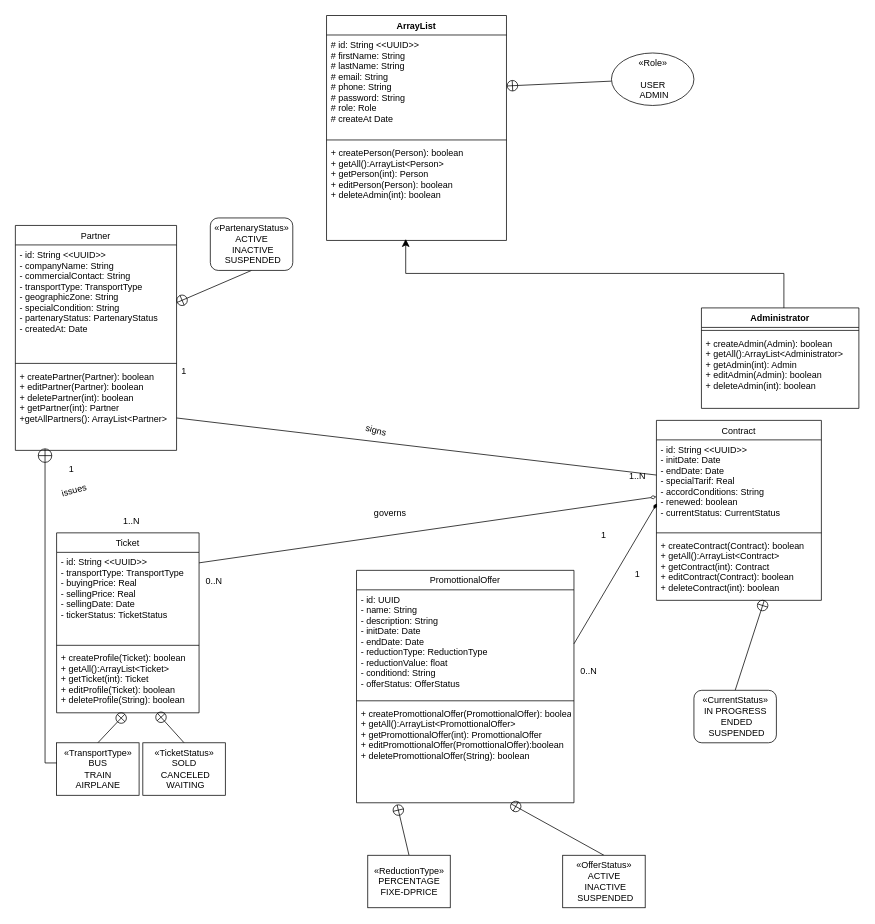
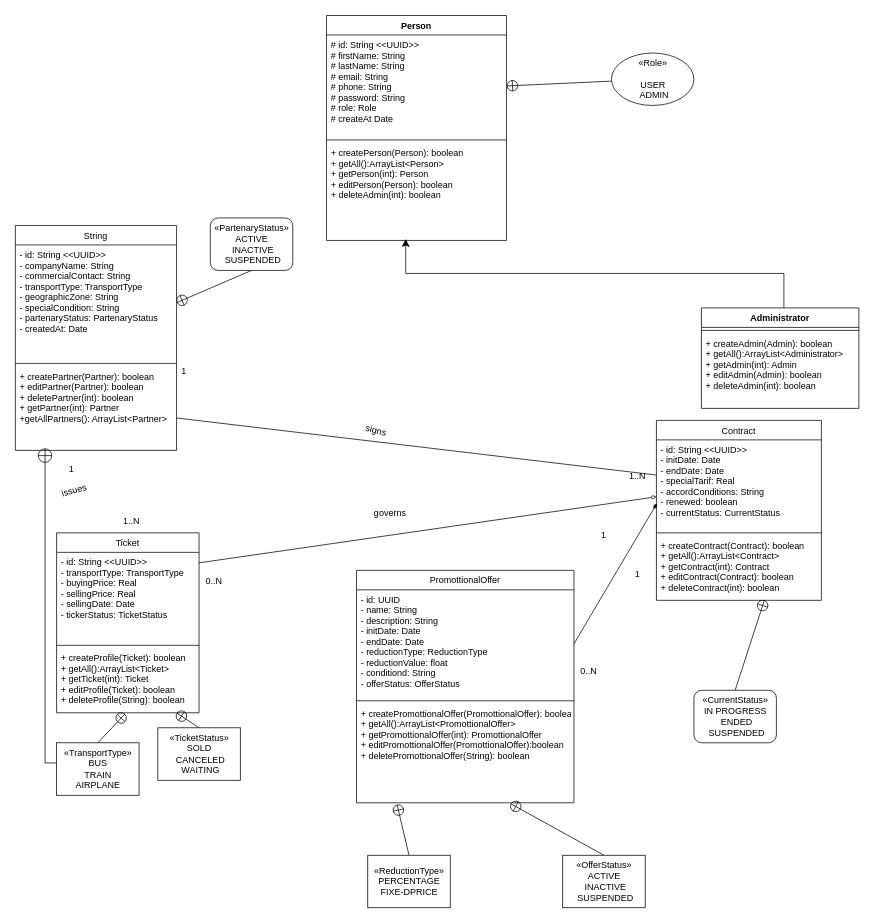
  <mxCell id="0" />
  <mxCell id="1" parent="0" />
- <mxCell id="2" value="Partner" style="swimlane;fontStyle=0;align=center;verticalAlign=top;childLayout=stackLayout;horizontal=1;startSize=26;horizontalStack=0;resizeParent=1;resizeParentMax=0;resizeLast=0;collapsible=1;marginBottom=0;" parent="1" vertex="1"><mxGeometry x="20" y="300" width="215" height="300" as="geometry" /></mxCell>
+ <mxCell id="2" value="String" style="swimlane;fontStyle=0;align=center;verticalAlign=top;childLayout=stackLayout;horizontal=1;startSize=26;horizontalStack=0;resizeParent=1;resizeParentMax=0;resizeLast=0;collapsible=1;marginBottom=0;" parent="1" vertex="1"><mxGeometry x="20" y="300" width="215" height="300" as="geometry" /></mxCell>
  <mxCell id="3" value="- id: String &lt;&lt;UUID&gt;&gt;&#10;- companyName: String&#10;- commercialContact: String&#10;- transportType: TransportType&#10;- geographicZone: String&#10;- specialCondition: String&#10;- partenaryStatus: PartenaryStatus&#10;- createdAt: Date" style="text;strokeColor=none;fillColor=none;align=left;verticalAlign=top;spacingLeft=4;spacingRight=4;overflow=hidden;rotatable=0;points=[[0,0.5],[1,0.5]];portConstraint=eastwest;" parent="2" vertex="1"><mxGeometry y="26" width="215" height="154" as="geometry" /></mxCell>
  <mxCell id="4" value="" style="line;strokeWidth=1;fillColor=none;align=left;verticalAlign=middle;spacingTop=-1;spacingLeft=3;spacingRight=3;rotatable=0;labelPosition=right;points=[];portConstraint=eastwest;strokeColor=inherit;" parent="2" vertex="1"><mxGeometry y="180" width="215" height="8" as="geometry" /></mxCell>
  <mxCell id="5" value="+ createPartner(Partner): boolean&#10;+ editPartner(Partner): boolean&#10;+ deletePartner(int): boolean&#10;+ getPartner(int): Partner&#10;+getAllPartners(): ArrayList&lt;Partner&gt;" style="text;strokeColor=none;fillColor=none;align=left;verticalAlign=top;spacingLeft=4;spacingRight=4;overflow=hidden;rotatable=0;points=[[0,0.5],[1,0.5]];portConstraint=eastwest;" parent="2" vertex="1"><mxGeometry y="188" width="215" height="112" as="geometry" /></mxCell>
  <mxCell id="6" value="Ticket" style="swimlane;fontStyle=0;align=center;verticalAlign=top;childLayout=stackLayout;horizontal=1;startSize=26;horizontalStack=0;resizeParent=1;resizeParentMax=0;resizeLast=0;collapsible=1;marginBottom=0;" parent="1" vertex="1"><mxGeometry x="75" y="710" width="190" height="240" as="geometry" /></mxCell>
  <mxCell id="7" value="- id: String &lt;&lt;UUID&gt;&gt;&#10;- transportType: TransportType&#10;- buyingPrice: Real&#10;- sellingPrice: Real&#10;- sellingDate: Date&#10;- tickerStatus: TicketStatus" style="text;strokeColor=none;fillColor=none;align=left;verticalAlign=top;spacingLeft=4;spacingRight=4;overflow=hidden;rotatable=0;points=[[0,0.5],[1,0.5]];portConstraint=eastwest;" parent="6" vertex="1"><mxGeometry y="26" width="190" height="120" as="geometry" /></mxCell>
  <mxCell id="8" value="" style="line;strokeWidth=1;fillColor=none;align=left;verticalAlign=middle;spacingTop=-1;spacingLeft=3;spacingRight=3;rotatable=0;labelPosition=right;points=[];portConstraint=eastwest;strokeColor=inherit;" parent="6" vertex="1"><mxGeometry y="146" width="190" height="8" as="geometry" /></mxCell>
  <mxCell id="9" value="+ createProfile(Ticket): boolean&#10;+ getAll():ArrayList&lt;Ticket&gt;&#10;+ getTicket(int): Ticket&#10;+ editProfile(Ticket): boolean&#10;+ deleteProfile(String): boolean&#10;" style="text;strokeColor=none;fillColor=none;align=left;verticalAlign=top;spacingLeft=4;spacingRight=4;overflow=hidden;rotatable=0;points=[[0,0.5],[1,0.5]];portConstraint=eastwest;" parent="6" vertex="1"><mxGeometry y="154" width="190" height="86" as="geometry" /></mxCell>
  <mxCell id="10" value="Contract" style="swimlane;fontStyle=0;align=center;verticalAlign=top;childLayout=stackLayout;horizontal=1;startSize=26;horizontalStack=0;resizeParent=1;resizeParentMax=0;resizeLast=0;collapsible=1;marginBottom=0;" parent="1" vertex="1"><mxGeometry x="875" y="560" width="220" height="240" as="geometry" /></mxCell>
  <mxCell id="11" value="- id: String &lt;&lt;UUID&gt;&gt;&#10;- initDate: Date&#10;- endDate: Date&#10;- specialTarif: Real&#10;- accordConditions: String&#10;- renewed: boolean&#10;- currentStatus: CurrentStatus" style="text;strokeColor=none;fillColor=none;align=left;verticalAlign=top;spacingLeft=4;spacingRight=4;overflow=hidden;rotatable=0;points=[[0,0.5],[1,0.5]];portConstraint=eastwest;" parent="10" vertex="1"><mxGeometry y="26" width="220" height="120" as="geometry" /></mxCell>
  <mxCell id="12" value="" style="line;strokeWidth=1;fillColor=none;align=left;verticalAlign=middle;spacingTop=-1;spacingLeft=3;spacingRight=3;rotatable=0;labelPosition=right;points=[];portConstraint=eastwest;strokeColor=inherit;" parent="10" vertex="1"><mxGeometry y="146" width="220" height="8" as="geometry" /></mxCell>
  <mxCell id="13" value="+ createContract(Contract): boolean&#10;+ getAll():ArrayList&lt;Contract&gt;&#10;+ getContract(int): Contract&#10;+ editContract(Contract): boolean&#10;+ deleteContract(int): boolean&#10;" style="text;strokeColor=none;fillColor=none;align=left;verticalAlign=top;spacingLeft=4;spacingRight=4;overflow=hidden;rotatable=0;points=[[0,0.5],[1,0.5]];portConstraint=eastwest;" parent="10" vertex="1"><mxGeometry y="154" width="220" height="86" as="geometry" /></mxCell>
  <mxCell id="14" value="PromottionalOffer" style="swimlane;fontStyle=0;align=center;verticalAlign=top;childLayout=stackLayout;horizontal=1;startSize=26;horizontalStack=0;resizeParent=1;resizeParentMax=0;resizeLast=0;collapsible=1;marginBottom=0;" parent="1" vertex="1"><mxGeometry x="475" y="760" width="290" height="310" as="geometry" /></mxCell>
  <mxCell id="15" value="- id: UUID&#10;- name: String&#10;- description: String&#10;- initDate: Date&#10;- endDate: Date&#10;- reductionType: ReductionType&#10;- reductionValue: float&#10;- conditiond: String&#10;- offerStatus: OfferStatus" style="text;strokeColor=none;fillColor=none;align=left;verticalAlign=top;spacingLeft=4;spacingRight=4;overflow=hidden;rotatable=0;points=[[0,0.5],[1,0.5]];portConstraint=eastwest;" parent="14" vertex="1"><mxGeometry y="26" width="290" height="144" as="geometry" /></mxCell>
  <mxCell id="16" value="" style="line;strokeWidth=1;fillColor=none;align=left;verticalAlign=middle;spacingTop=-1;spacingLeft=3;spacingRight=3;rotatable=0;labelPosition=right;points=[];portConstraint=eastwest;strokeColor=inherit;" parent="14" vertex="1"><mxGeometry y="170" width="290" height="8" as="geometry" /></mxCell>
  <mxCell id="17" value="+ createPromottionalOffer(PromottionalOffer): boolean&#10;+ getAll():ArrayList&lt;PromottionalOffer&gt;&#10;+ getPromottionalOffer(int): PromottionalOffer&#10;+ editPromottionalOffer(PromottionalOffer):boolean&#10;+ deletePromottionalOffer(String): boolean&#10;" style="text;strokeColor=none;fillColor=none;align=left;verticalAlign=top;spacingLeft=4;spacingRight=4;overflow=hidden;rotatable=0;points=[[0,0.5],[1,0.5]];portConstraint=eastwest;" parent="14" vertex="1"><mxGeometry y="178" width="290" height="132" as="geometry" /></mxCell>
  <mxCell id="18" style="edgeStyle=none;html=1;entryX=0.003;entryY=0.706;entryDx=0;entryDy=0;entryPerimeter=0;startArrow=none;startFill=0;endArrow=diamondThin;endFill=1;exitX=1;exitY=0.5;exitDx=0;exitDy=0;" parent="1" source="15" target="11" edge="1"><mxGeometry relative="1" as="geometry" /></mxCell>
  <mxCell id="19" style="edgeStyle=none;html=1;entryX=0.482;entryY=1.014;entryDx=0;entryDy=0;entryPerimeter=0;startArrow=none;startFill=0;endArrow=circlePlus;endFill=0;exitX=0.5;exitY=0;exitDx=0;exitDy=0;" parent="1" source="20" target="9" edge="1"><mxGeometry relative="1" as="geometry" /></mxCell>
  <mxCell id="20" value="«TransportType»&lt;br&gt;BUS&lt;br&gt;TRAIN&lt;br&gt;&lt;div style=&quot;text-align: center;&quot;&gt;&lt;span style=&quot;text-align: start; background-color: initial;&quot;&gt;AIRPLANE&lt;/span&gt;&lt;span style=&quot;color: rgba(0, 0, 0, 0); font-family: monospace; font-size: 0px; text-align: start; background-color: initial;&quot;&gt;%3CmxGraphModel%3E%3Croot%3E%3CmxCell%20id%3D%220%22%2F%3E%3CmxCell%20id%3D%221%22%20parent%3D%220%22%2F%3E%3CmxCell%20id%3D%222%22%20value%3D%22%C2%ABtransportType%C2%BB%26lt%3Bbr%26gt%3Bbut%26lt%3Bbr%26gt%3Btrain%26lt%3Bbr%26gt%3Buber%22%20style%3D%22html%3D1%3B%22%20vertex%3D%221%22%20parent%3D%221%22%3E%3CmxGeometry%20x%3D%22115%22%20y%3D%22940%22%20width%3D%22110%22%20height%3D%2270%22%20as%3D%22geometry%22%2F%3E%3C%2FmxCell%3E%3C%2Froot%3E%3C%2FmxGraphModel%3E&lt;/span&gt;&lt;/div&gt;" style="html=1;" parent="1" vertex="1"><mxGeometry x="75" y="990" width="110" height="70" as="geometry" /></mxCell>
  <mxCell id="21" style="edgeStyle=none;html=1;startArrow=none;startFill=0;endArrow=circlePlus;endFill=0;exitX=0.5;exitY=0;exitDx=0;exitDy=0;" parent="1" source="22" target="9" edge="1"><mxGeometry relative="1" as="geometry" /></mxCell>
- <mxCell id="22" value="«TicketStatus»&lt;br&gt;SOLD&lt;br&gt;&amp;nbsp;CANCELED&lt;br&gt;&amp;nbsp;WAITING" style="html=1;" parent="1" vertex="1"><mxGeometry x="190" y="990" width="110" height="70" as="geometry" /></mxCell>
+ <mxCell id="22" value="«TicketStatus»&lt;br&gt;SOLD&lt;br&gt;&amp;nbsp;CANCELED&lt;br&gt;&amp;nbsp;WAITING" style="html=1;" parent="1" vertex="1"><mxGeometry x="210" y="970" width="110" height="70" as="geometry" /></mxCell>
  <mxCell id="23" style="edgeStyle=none;html=1;startArrow=none;startFill=0;endArrow=circlePlus;endFill=0;entryX=0.186;entryY=1.015;entryDx=0;entryDy=0;entryPerimeter=0;exitX=0.5;exitY=0;exitDx=0;exitDy=0;" parent="1" source="24" target="17" edge="1"><mxGeometry relative="1" as="geometry"><mxPoint x="495" y="1090" as="targetPoint" /><Array as="points" /></mxGeometry></mxCell>
  <mxCell id="24" value="«ReductionType»&lt;br&gt;PERCENTAGE&lt;br&gt;&lt;div style=&quot;text-align: center;&quot;&gt;&lt;span style=&quot;text-align: start; background-color: initial;&quot;&gt;FIXE-DPRICE&lt;/span&gt;&lt;span style=&quot;color: rgba(0, 0, 0, 0); font-family: monospace; font-size: 0px; text-align: start; background-color: initial;&quot;&gt;%3CmxGraphModel%3E%3Croot%3E%3CmxCell%20id%3D%220%22%2F%3E%3CmxCell%20id%3D%221%22%20parent%3D%220%22%2F%3E%3CmxCell%20id%3D%222%22%20value%3D%22%C2%ABtransportType%C2%BB%26lt%3Bbr%26gt%3Bbut%26lt%3Bbr%26gt%3Btrain%26lt%3Bbr%26gt%3Buber%22%20style%3D%22html%3D1%3B%22%20vertex%3D%221%22%20parent%3D%221%22%3E%3CmxGeometry%20x%3D%22115%22%20y%3D%22940%22%20width%3D%22110%22%20height%3D%2270%22%20as%3D%22geometry%22%2F%3E%3C%2FmxCell%3E%3C%2Froot%3E%3C%2FmxGraphModel%3E&lt;/span&gt;&lt;/div&gt;" style="html=1;" parent="1" vertex="1"><mxGeometry x="490" y="1140" width="110" height="70" as="geometry" /></mxCell>
  <mxCell id="25" style="edgeStyle=none;html=1;startArrow=none;startFill=0;endArrow=circlePlus;endFill=0;exitX=0.5;exitY=0;exitDx=0;exitDy=0;entryX=0.708;entryY=1.008;entryDx=0;entryDy=0;entryPerimeter=0;" parent="1" source="26" target="17" edge="1"><mxGeometry relative="1" as="geometry"><mxPoint x="672" y="1090" as="targetPoint" /><Array as="points" /></mxGeometry></mxCell>
  <mxCell id="26" value="«OfferStatus»&lt;br&gt;ACTIVE&lt;br&gt;&amp;nbsp;INACTIVE&lt;br&gt;&amp;nbsp;SUSPENDED" style="html=1;" parent="1" vertex="1"><mxGeometry x="750" y="1140" width="110" height="70" as="geometry" /></mxCell>
  <mxCell id="27" value="1..N" style="text;html=1;strokeColor=none;fillColor=none;align=center;verticalAlign=middle;whiteSpace=wrap;rounded=0;" parent="1" vertex="1"><mxGeometry x="145" y="680" width="60" height="30" as="geometry" /></mxCell>
  <mxCell id="28" value="" style="edgeStyle=elbowEdgeStyle;elbow=vertical;endArrow=classic;html=1;curved=0;rounded=0;endSize=8;startSize=8;entryX=0.44;entryY=0.985;entryDx=0;entryDy=0;exitX=0.5;exitY=0;exitDx=0;exitDy=0;entryPerimeter=0;" parent="1" target="51" edge="1"><mxGeometry width="50" height="50" relative="1" as="geometry"><mxPoint x="1045" y="410" as="sourcePoint" /><mxPoint x="545" y="340" as="targetPoint" /></mxGeometry></mxCell>
  <mxCell id="29" style="edgeStyle=none;html=1;startArrow=diamondThin;startFill=0;endArrow=none;endFill=0;" parent="1" source="11" edge="1"><mxGeometry relative="1" as="geometry"><mxPoint x="265" y="750" as="targetPoint" /></mxGeometry></mxCell>
  <mxCell id="30" style="edgeStyle=none;html=1;startArrow=none;startFill=0;endArrow=circlePlus;endFill=0;entryX=0.655;entryY=0.992;entryDx=0;entryDy=0;entryPerimeter=0;exitX=0.5;exitY=0;exitDx=0;exitDy=0;" parent="1" source="31" target="13" edge="1"><mxGeometry relative="1" as="geometry"><mxPoint x="980" y="860" as="targetPoint" /><Array as="points" /></mxGeometry></mxCell>
  <mxCell id="31" value="«CurrentStatus»&lt;br&gt;IN PROGRESS&lt;br&gt;&amp;nbsp;ENDED&lt;br&gt;&amp;nbsp;SUSPENDED" style="html=1;rounded=1;" parent="1" vertex="1"><mxGeometry x="925" y="920" width="110" height="70" as="geometry" /></mxCell>
  <mxCell id="32" value="issues" style="text;whiteSpace=wrap;html=1;align=center;rotation=-15;" parent="1" vertex="1"><mxGeometry x="65" y="640" width="70" height="40" as="geometry" /></mxCell>
  <mxCell id="33" style="edgeStyle=none;html=1;startArrow=none;startFill=0;endArrow=none;endFill=0;" parent="1" source="5" target="11" edge="1"><mxGeometry relative="1" as="geometry" /></mxCell>
  <mxCell id="34" value="1" style="text;html=1;strokeColor=none;fillColor=none;align=center;verticalAlign=middle;whiteSpace=wrap;rounded=0;" parent="1" vertex="1"><mxGeometry x="65" y="610" width="60" height="30" as="geometry" /></mxCell>
  <mxCell id="35" value="signs" style="text;whiteSpace=wrap;html=1;align=center;rotation=15;" parent="1" vertex="1"><mxGeometry x="465" y="560" width="70" height="40" as="geometry" /></mxCell>
  <mxCell id="36" value="governs" style="text;whiteSpace=wrap;html=1;align=center;rotation=0;" parent="1" vertex="1"><mxGeometry x="485" y="670" width="70" height="40" as="geometry" /></mxCell>
  <mxCell id="37" value="1" style="text;html=1;strokeColor=none;fillColor=none;align=center;verticalAlign=middle;whiteSpace=wrap;rounded=0;" parent="1" vertex="1"><mxGeometry x="210" y="480" width="70" height="30" as="geometry" /></mxCell>
  <mxCell id="38" value="1..N" style="text;html=1;strokeColor=none;fillColor=none;align=center;verticalAlign=middle;whiteSpace=wrap;rounded=0;" parent="1" vertex="1"><mxGeometry x="815" y="620" width="70" height="30" as="geometry" /></mxCell>
  <mxCell id="39" value="" style="edgeStyle=segmentEdgeStyle;endArrow=circlePlus;html=1;curved=0;rounded=0;endSize=8;startSize=8;entryX=0.184;entryY=0.973;entryDx=0;entryDy=0;entryPerimeter=0;exitX=0.002;exitY=0.384;exitDx=0;exitDy=0;exitPerimeter=0;endFill=0;" parent="1" source="20" target="5" edge="1"><mxGeometry width="50" height="50" relative="1" as="geometry"><mxPoint x="95" y="1020" as="sourcePoint" /><mxPoint x="135" y="790" as="targetPoint" /></mxGeometry></mxCell>
  <mxCell id="40" style="edgeStyle=none;html=1;entryX=1;entryY=0.5;entryDx=0;entryDy=0;startArrow=none;startFill=0;endArrow=circlePlus;endFill=0;exitX=0.5;exitY=1;exitDx=0;exitDy=0;" parent="1" source="41" target="3" edge="1"><mxGeometry relative="1" as="geometry" /></mxCell>
  <mxCell id="41" value="«PartenaryStatus»&lt;br&gt;ACTIVE&lt;br&gt;&amp;nbsp;INACTIVE&lt;br&gt;&amp;nbsp;SUSPENDED" style="html=1;rounded=1;" parent="1" vertex="1"><mxGeometry x="280" y="290" width="110" height="70" as="geometry" /></mxCell>
  <mxCell id="42" value="0..N" style="text;html=1;strokeColor=none;fillColor=none;align=center;verticalAlign=middle;whiteSpace=wrap;rounded=0;" parent="1" vertex="1"><mxGeometry x="255" y="760" width="60" height="30" as="geometry" /></mxCell>
  <mxCell id="43" value="1" style="text;html=1;strokeColor=none;fillColor=none;align=center;verticalAlign=middle;whiteSpace=wrap;rounded=0;" parent="1" vertex="1"><mxGeometry x="775" y="698" width="60" height="30" as="geometry" /></mxCell>
  <mxCell id="44" value="0..N" style="text;html=1;strokeColor=none;fillColor=none;align=center;verticalAlign=middle;whiteSpace=wrap;rounded=0;" parent="1" vertex="1"><mxGeometry x="755" y="880" width="60" height="30" as="geometry" /></mxCell>
  <mxCell id="45" value="1" style="text;html=1;strokeColor=none;fillColor=none;align=center;verticalAlign=middle;whiteSpace=wrap;rounded=0;" parent="1" vertex="1"><mxGeometry x="820" y="750" width="60" height="30" as="geometry" /></mxCell>
  <mxCell id="46" style="edgeStyle=none;html=1;entryX=1;entryY=0.5;entryDx=0;entryDy=0;endArrow=circlePlus;endFill=0;" edge="1" parent="1" source="47" target="49"><mxGeometry relative="1" as="geometry"><mxPoint x="625" y="148" as="targetPoint" /></mxGeometry></mxCell>
  <mxCell id="47" value="«Role»&lt;br&gt;&lt;br&gt;USER&lt;br&gt;&amp;nbsp;ADMIN" style="ellipse;html=1;" vertex="1" parent="1"><mxGeometry x="815" y="70" width="110" height="70" as="geometry" /></mxCell>
- <mxCell id="48" value="ArrayList" style="swimlane;fontStyle=1;align=center;verticalAlign=top;childLayout=stackLayout;horizontal=1;startSize=26;horizontalStack=0;resizeParent=1;resizeParentMax=0;resizeLast=0;collapsible=1;marginBottom=0;" vertex="1" parent="1"><mxGeometry x="435" y="20" width="240" height="300" as="geometry" /></mxCell>
+ <mxCell id="48" value="Person" style="swimlane;fontStyle=1;align=center;verticalAlign=top;childLayout=stackLayout;horizontal=1;startSize=26;horizontalStack=0;resizeParent=1;resizeParentMax=0;resizeLast=0;collapsible=1;marginBottom=0;" vertex="1" parent="1"><mxGeometry x="435" y="20" width="240" height="300" as="geometry" /></mxCell>
  <mxCell id="49" value="# id: String &lt;&lt;UUID&gt;&gt;&#10;# firstName: String&#10;# lastName: String&#10;# email: String&#10;# phone: String&#10;# password: String&#10;# role: Role&#10;# createAt Date" style="text;strokeColor=none;fillColor=none;align=left;verticalAlign=top;spacingLeft=4;spacingRight=4;overflow=hidden;rotatable=0;points=[[0,0.5],[1,0.5]];portConstraint=eastwest;" vertex="1" parent="48"><mxGeometry y="26" width="240" height="136" as="geometry" /></mxCell>
  <mxCell id="50" value="" style="line;strokeWidth=1;fillColor=none;align=left;verticalAlign=middle;spacingTop=-1;spacingLeft=3;spacingRight=3;rotatable=0;labelPosition=right;points=[];portConstraint=eastwest;strokeColor=inherit;" vertex="1" parent="48"><mxGeometry y="162" width="240" height="8" as="geometry" /></mxCell>
  <mxCell id="51" value="+ createPerson(Person): boolean&#10;+ getAll():ArrayList&lt;Person&gt;&#10;+ getPerson(int): Person&#10;+ editPerson(Person): boolean&#10;+ deleteAdmin(int): boolean" style="text;strokeColor=none;fillColor=none;align=left;verticalAlign=top;spacingLeft=4;spacingRight=4;overflow=hidden;rotatable=0;points=[[0,0.5],[1,0.5]];portConstraint=eastwest;" vertex="1" parent="48"><mxGeometry y="170" width="240" height="130" as="geometry" /></mxCell>
  <mxCell id="52" value="Administrator" style="swimlane;fontStyle=1;align=center;verticalAlign=top;childLayout=stackLayout;horizontal=1;startSize=26;horizontalStack=0;resizeParent=1;resizeParentMax=0;resizeLast=0;collapsible=1;marginBottom=0;" vertex="1" parent="1"><mxGeometry x="935" y="410" width="210" height="134" as="geometry" /></mxCell>
  <mxCell id="53" value="" style="line;strokeWidth=1;fillColor=none;align=left;verticalAlign=middle;spacingTop=-1;spacingLeft=3;spacingRight=3;rotatable=0;labelPosition=right;points=[];portConstraint=eastwest;strokeColor=inherit;" vertex="1" parent="52"><mxGeometry y="26" width="210" height="8" as="geometry" /></mxCell>
  <mxCell id="54" value="+ createAdmin(Admin): boolean&#10;+ getAll():ArrayList&lt;Administrator&gt;&#10;+ getAdmin(int): Admin&#10;+ editAdmin(Admin): boolean&#10;+ deleteAdmin(int): boolean&#10;" style="text;strokeColor=none;fillColor=none;align=left;verticalAlign=top;spacingLeft=4;spacingRight=4;overflow=hidden;rotatable=0;points=[[0,0.5],[1,0.5]];portConstraint=eastwest;" vertex="1" parent="52"><mxGeometry y="34" width="210" height="100" as="geometry" /></mxCell>
